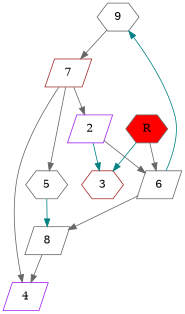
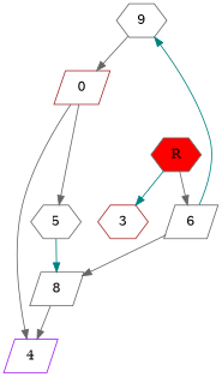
  digraph {
    node [color=gray40 shape=parallelogram]
    edge [color=gray40]
    n1 [label=9 shape=hexagon]
-   7 [color=brown]
-   2 [color=purple]
+   7 [color=brown label=0]
    4 [color=purple]
    5 [shape=hexagon]
    3 [color=brown shape=hexagon]
    6
    8
    R [fillcolor="#ff0000" shape=hexagon style=filled]
    n1 -> 7
-   7 -> 2
    7 -> 4
    7 -> 5
-   2 -> 3 [color=teal]
-   2 -> 6
    5 -> 8 [color=teal]
    6 -> n1 [color=teal]
    6 -> 8
    8 -> 4
    R -> 3 [color=teal]
    R -> 6
  }
